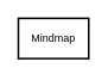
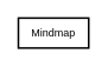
  <mxCell id="0" />
  <mxCell id="1" parent="0" />
- <mxCell id="2" value="Mindmap" style="whiteSpace=wrap;strokeWidth=2;" vertex="1" parent="1"><mxGeometry x="20" y="20" width="79" height="45" as="geometry" /></mxCell>
+ <mxCell id="2" value="Mindmap" style="whiteSpace=wrap;strokeWidth=2;" vertex="1" parent="1"><mxGeometry width="79" height="34" as="geometry" x="20" y="20" /></mxCell>
